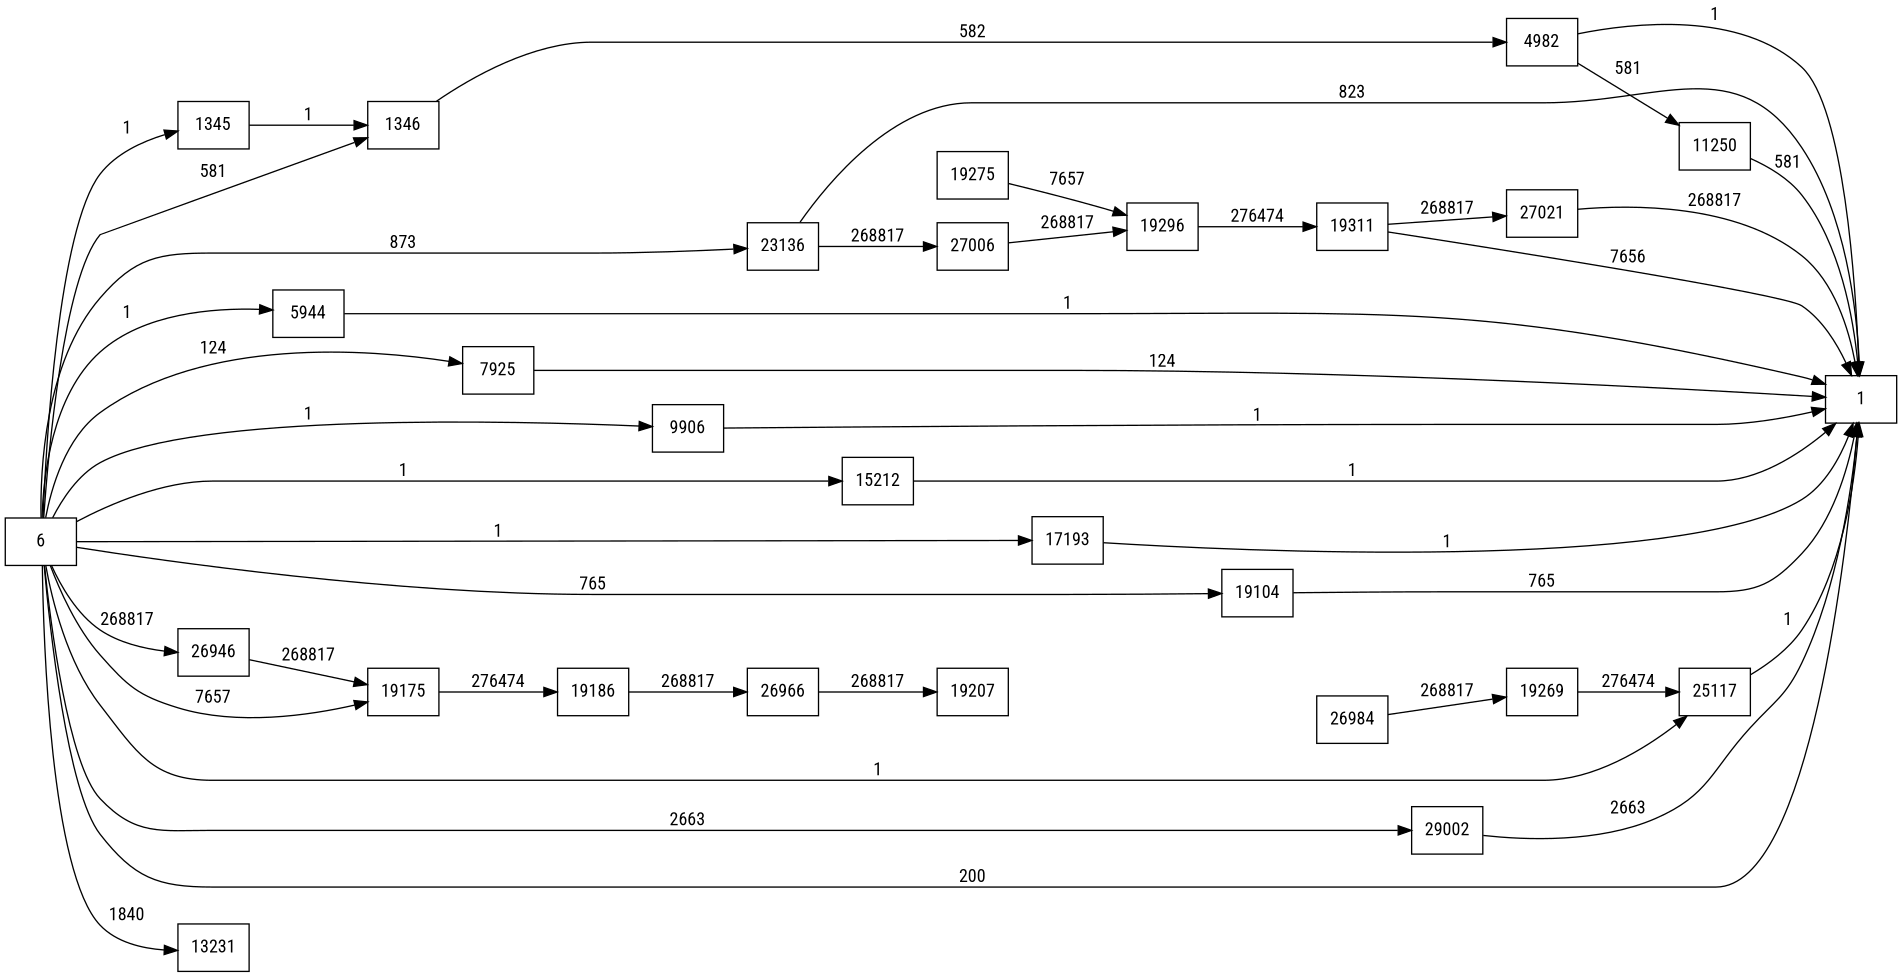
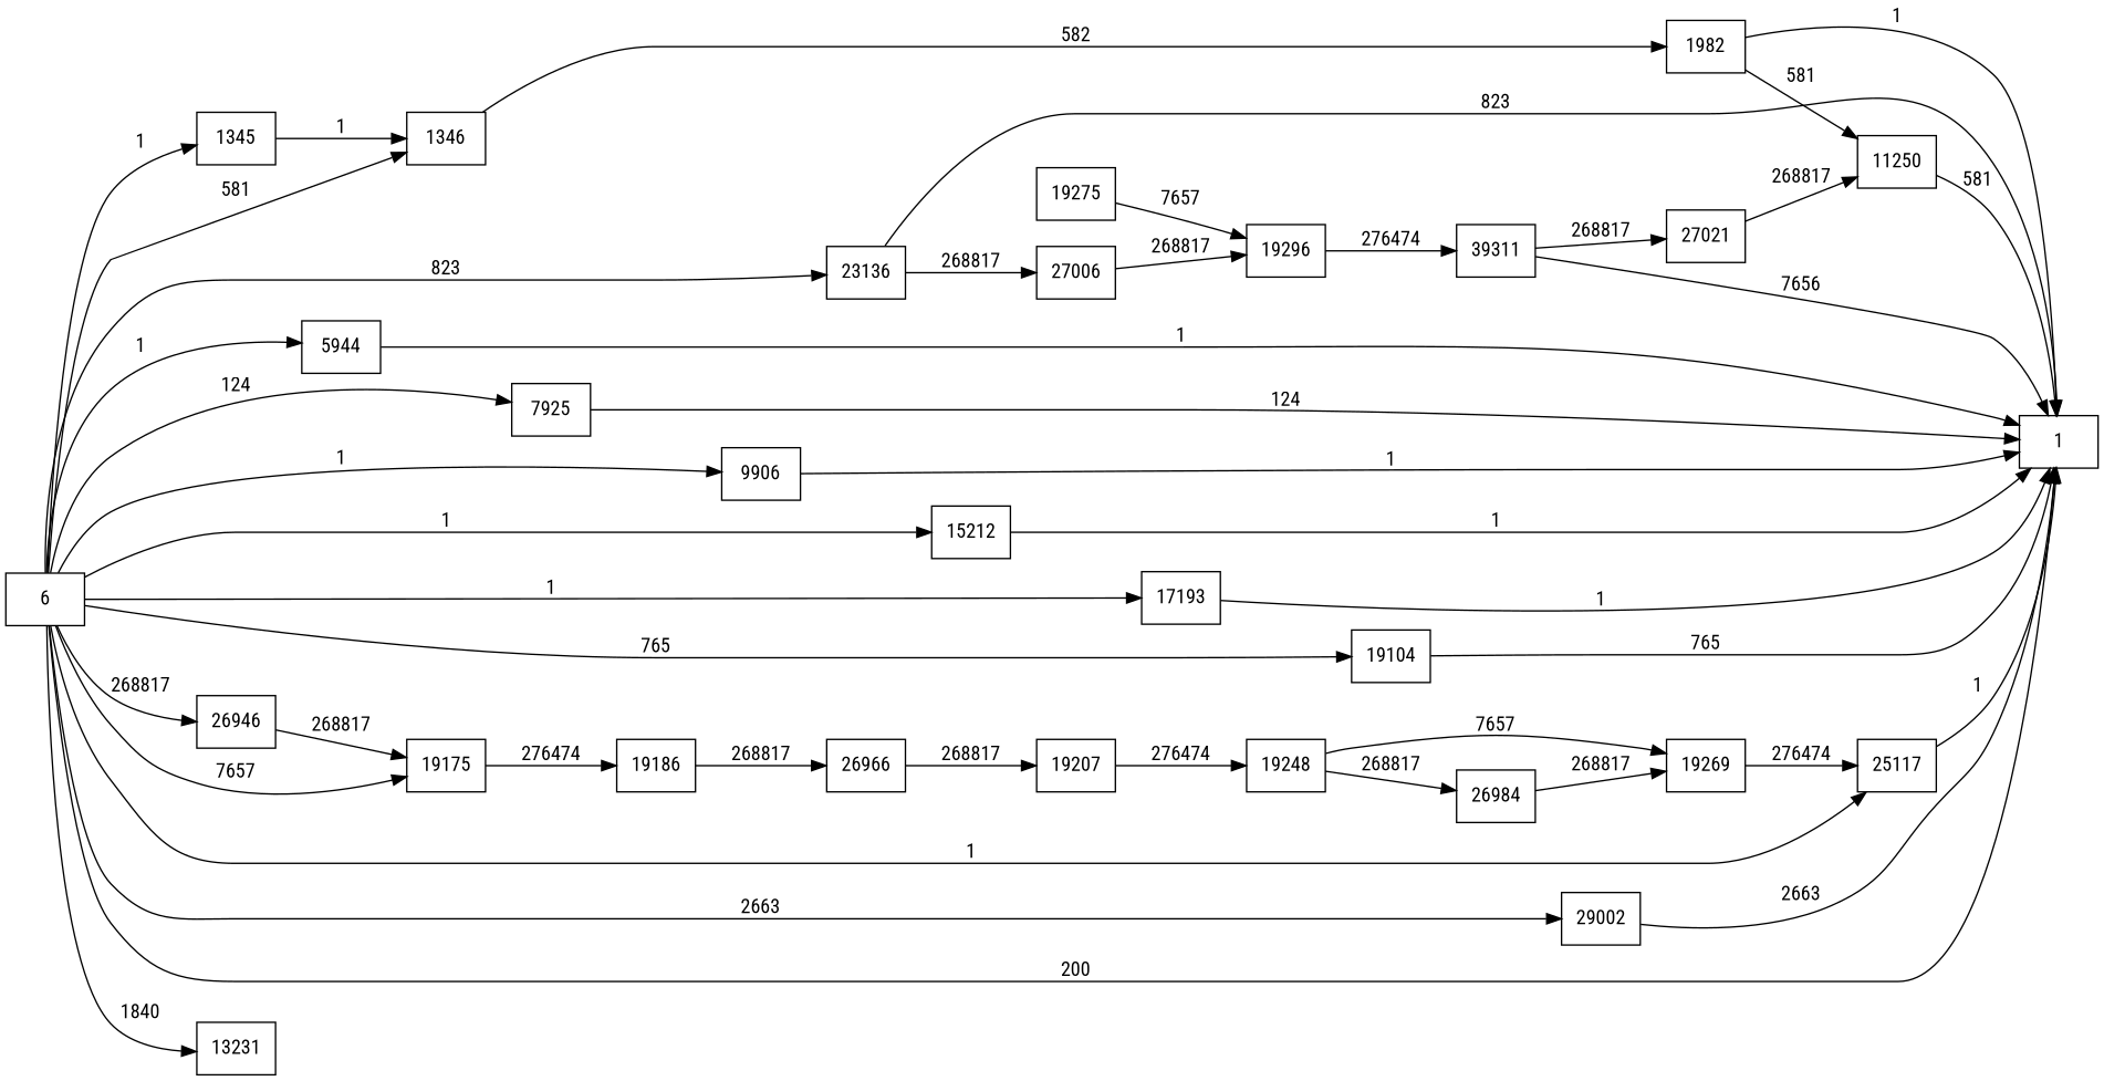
  digraph {
    fontname="Roboto Condensed"
    rankdir=LR
    node [fontname="Roboto Condensed" shape=rectangle]
    edge [fontname="Roboto Condensed"]
    1345
    1346
-   1982 [label=4982]
+   1982
    1
    11250
    5944
    7925
    9906
    15212
    17193
    n11 [label=19104]
    19175
    19186
    26966
    19207
+   19248
    19269
    n18 [label=26984]
    25117
    19275
    19296
-   19311
+   19311 [label=39311]
    27006
    27021
    23136
    26946
    29002
    n28 [label=6]
    13231
    1345 -> 1346 [label=1]
    1346 -> 1982 [label=582]
    1982 -> 1 [label=1]
    1982 -> 11250 [label=581]
    11250 -> 1 [label=581]
    5944 -> 1 [label=1]
    7925 -> 1 [label=124]
    9906 -> 1 [label=1]
    15212 -> 1 [label=1]
    17193 -> 1 [label=1]
    n11 -> 1 [label=765]
    19175 -> 19186 [label=276474]
    19186 -> 26966 [label=268817]
    26966 -> 19207 [label=268817]
+   19207 -> 19248 [label=276474]
+   19248 -> 19269 [label=7657]
+   19248 -> n18 [label=268817]
    19269 -> 25117 [label=276474]
    n18 -> 19269 [label=268817]
    25117 -> 1 [label=1]
    19275 -> 19296 [label=7657]
    19296 -> 19311 [label=276474]
    19311 -> 1 [label=7656]
    19311 -> 27021 [label=268817]
    27006 -> 19296 [label=268817]
-   27021 -> 1 [label=268817]
+   27021 -> 11250 [label=268817]
    23136 -> 1 [label=823]
    23136 -> 27006 [label=268817]
    26946 -> 19175 [label=268817]
    29002 -> 1 [label=2663]
    n28 -> 1345 [label=1]
    n28 -> 1346 [label=581]
    n28 -> 1 [label=200]
    n28 -> 5944 [label=1]
    n28 -> 7925 [label=124]
    n28 -> 9906 [label=1]
    n28 -> 15212 [label=1]
    n28 -> 17193 [label=1]
    n28 -> n11 [label=765]
    n28 -> 19175 [label=7657]
    n28 -> 25117 [label=1]
-   n28 -> 23136 [label=873]
+   n28 -> 23136 [label=823]
    n28 -> 26946 [label=268817]
    n28 -> 29002 [label=2663]
    n28 -> 13231 [label=1840]
  }
